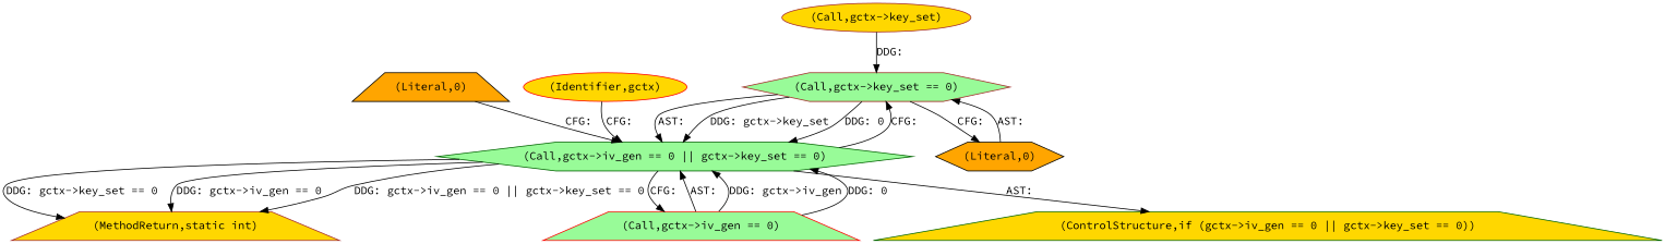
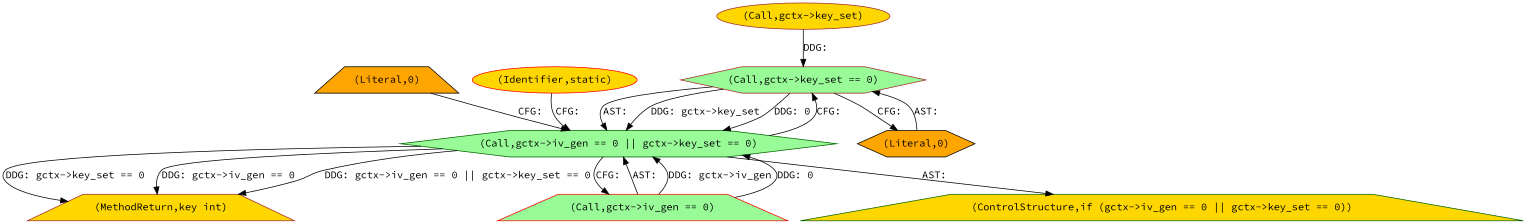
  digraph {
    fontname="Source Code Pro"
    node [color=brown fillcolor=gold fontname="Source Code Pro" shape=trapezium style=filled]
    edge [fontname="Source Code Pro"]
    n1 [fillcolor=palegreen label="(Call,gctx->key_set == 0)" shape=hexagon]
    n2 [color=darkgreen fillcolor=palegreen label="(Call,gctx->iv_gen == 0 || gctx->key_set == 0)" shape=hexagon]
    n3 [color=black fillcolor=orange label="(Literal,0)" shape=hexagon]
-   n4 [label="(MethodReturn,static int)"]
+   n4 [label="(MethodReturn,key int)"]
    n5 [color=red fillcolor=palegreen label="(Call,gctx->iv_gen == 0)"]
    n6 [color=darkgreen label="(ControlStructure,if (gctx->iv_gen == 0 || gctx->key_set == 0))"]
    n7 [label="(Call,gctx->key_set)" shape=ellipse]
    n8 [color=black fillcolor=orange label="(Literal,0)"]
-   n9 [color=red label="(Identifier,gctx)" shape=ellipse]
+   n9 [color=red label="(Identifier,static)" shape=ellipse]
    n1 -> n2 [label="AST: "]
    n1 -> n2 [label="DDG: gctx->key_set"]
    n1 -> n2 [label="DDG: 0"]
    n1 -> n3 [label="CFG: "]
    n2 -> n1 [label="CFG: "]
    n2 -> n4 [label="DDG: gctx->key_set == 0"]
    n2 -> n4 [label="DDG: gctx->iv_gen == 0"]
    n2 -> n4 [label="DDG: gctx->iv_gen == 0 || gctx->key_set == 0"]
    n2 -> n5 [label="CFG: "]
    n2 -> n6 [label="AST: "]
    n3 -> n1 [label="AST: "]
    n5 -> n2 [label="AST: "]
    n5 -> n2 [label="DDG: gctx->iv_gen"]
    n5 -> n2 [label="DDG: 0"]
    n7 -> n1 [label="DDG: "]
    n8 -> n2 [label="CFG: "]
    n9 -> n2 [label="CFG: "]
  }
